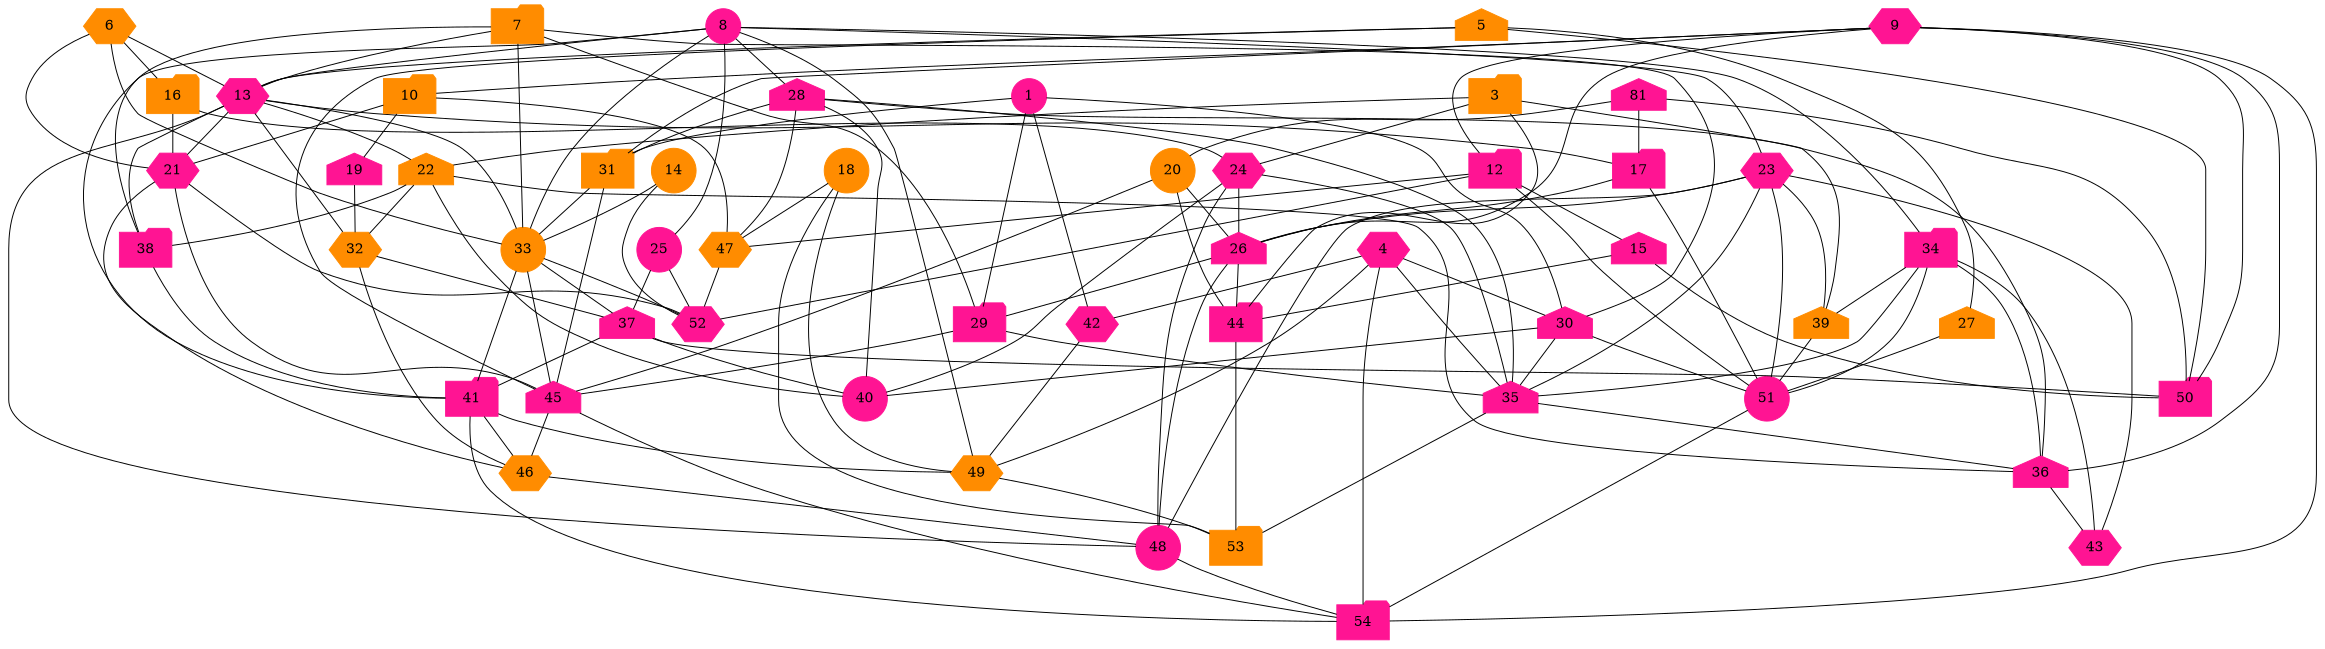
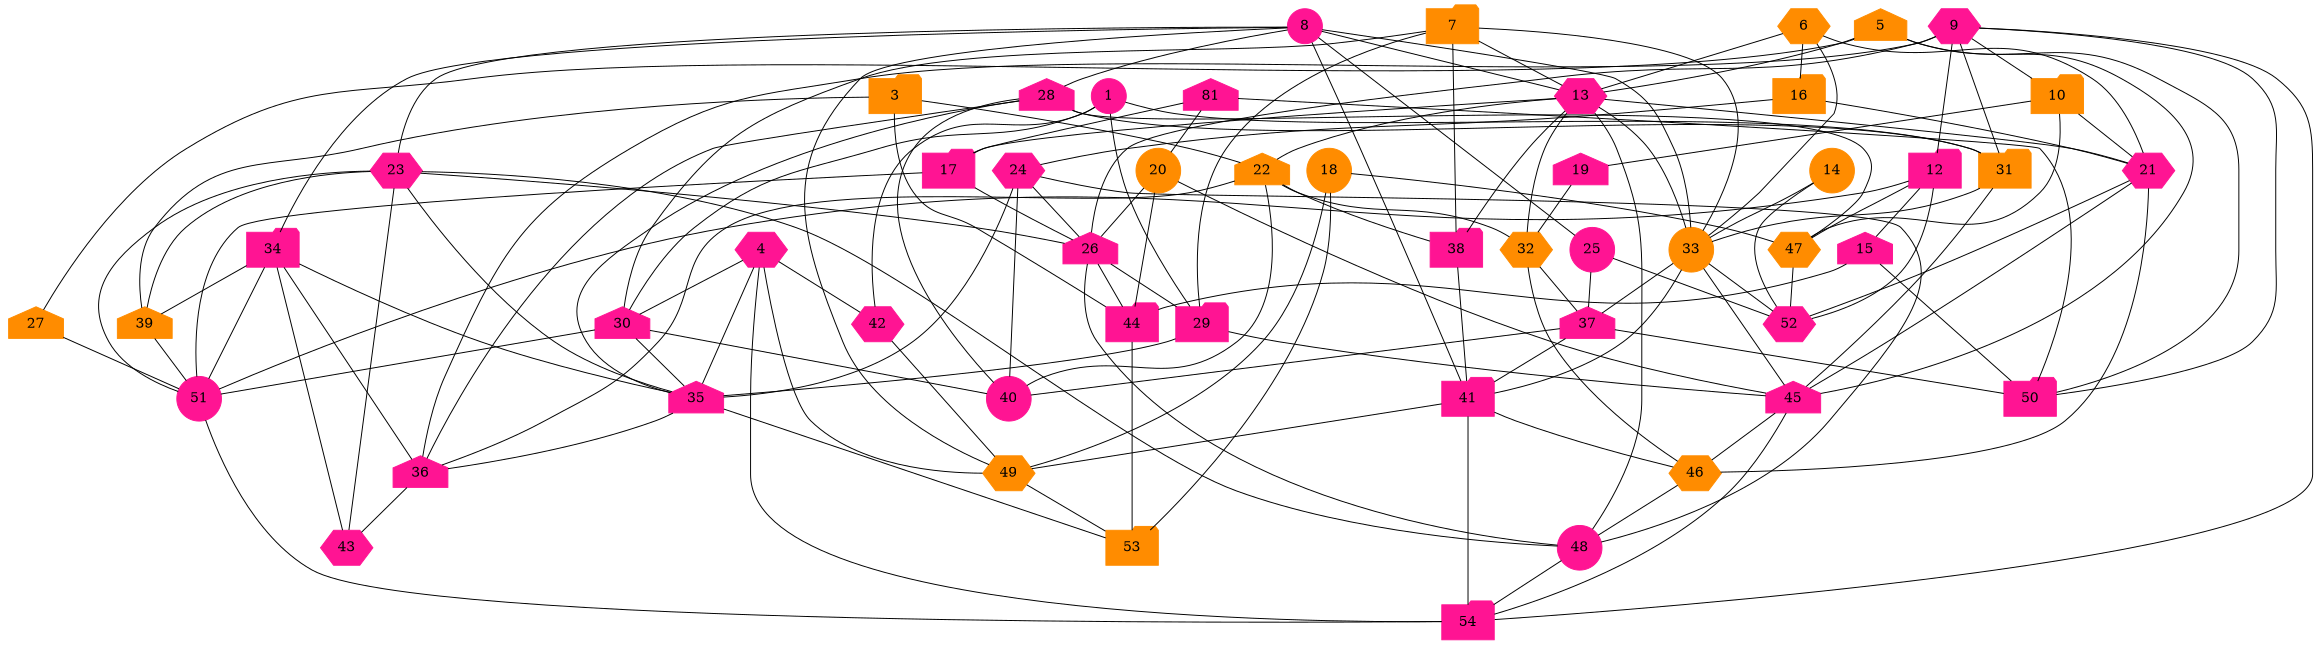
  graph {
    node [color=deeppink shape=folder style=filled]
    edge [weight=1.0]
    1 [shape=circle]
    29
    30 [shape=house]
    31 [color=darkorange]
    42 [shape=hexagon]
    35 [shape=house]
    45 [shape=house]
    51 [shape=circle]
    40 [shape=circle]
    33 [color=darkorange shape=circle]
    49 [color=darkorange shape=hexagon]
    19 [shape=house]
    32 [color=darkorange shape=hexagon]
    23 [shape=hexagon]
    39 [color=darkorange shape=house]
    26 [shape=house]
    48 [shape=circle]
    43 [shape=hexagon]
    38
    41
    3 [color=darkorange]
    22 [color=darkorange shape=house]
    24 [shape=hexagon]
    44
    36 [shape=house]
    53 [color=darkorange]
    4 [shape=hexagon]
    54
    5 [color=darkorange shape=house]
    13 [shape=hexagon]
    27 [color=darkorange shape=house]
    50
    21 [shape=hexagon]
    17
    46 [color=darkorange shape=hexagon]
    6 [color=darkorange shape=hexagon]
    16 [color=darkorange]
    52 [shape=hexagon]
    37 [shape=house]
    7 [color=darkorange]
    8 [shape=circle]
    25 [shape=circle]
    28 [shape=house]
    34
    47 [color=darkorange shape=hexagon]
    9 [shape=hexagon]
    10 [color=darkorange]
    12
    15 [shape=house]
    n50 [label=81 shape=house]
    20 [color=darkorange shape=circle]
    14 [color=darkorange shape=circle]
    18 [color=darkorange shape=circle]
    1 -- 29
    1 -- 30
    1 -- 31
    1 -- 42
    29 -- 35
    29 -- 45
    30 -- 35
    30 -- 51
    30 -- 40
    31 -- 45
    31 -- 33 [weight=2.0]
    42 -- 49
    35 -- 36
    35 -- 53
    45 -- 54
    45 -- 46
    51 -- 54
    33 -- 45
    33 -- 41
    33 -- 52
    33 -- 37 [weight=2.0]
    49 -- 53
    19 -- 32
    32 -- 46
    32 -- 37
    23 -- 35
    23 -- 51
    23 -- 39
    23 -- 26
    23 -- 48
    23 -- 43
    39 -- 51
    26 -- 29
    26 -- 48
    26 -- 44 [weight=2.0]
    48 -- 54
    38 -- 41
    41 -- 49
    41 -- 54
    41 -- 46
    3 -- 39
    3 -- 22
-   3 -- 24
    3 -- 44
    22 -- 40
    22 -- 32
    22 -- 38
    22 -- 36
    24 -- 35
    24 -- 40
    24 -- 26
    24 -- 48
    44 -- 53 [weight=2.0]
    36 -- 43
    4 -- 30
    4 -- 42
    4 -- 35 [weight=2.0]
    4 -- 49
    4 -- 54 [weight=2.0]
    5 -- 45
    5 -- 13
    5 -- 27
    5 -- 50
    13 -- 33
    13 -- 32
    13 -- 48
    13 -- 38
    13 -- 22
    13 -- 21 [weight=2.0]
    13 -- 17
    27 -- 51 [weight=2.0]
    21 -- 45
    21 -- 46
    21 -- 52
    17 -- 51
    17 -- 26
    46 -- 48
    6 -- 33
    6 -- 13
    6 -- 21
    6 -- 16
    16 -- 24
    16 -- 21
    37 -- 40
    37 -- 41
    37 -- 50 [weight=2.0]
    7 -- 29
    7 -- 30
    7 -- 33
    7 -- 38
    7 -- 13
    8 -- 33 [weight=2.0]
    8 -- 49
    8 -- 23
    8 -- 41
    8 -- 13
    8 -- 25
    8 -- 28
    8 -- 34
    25 -- 52
    25 -- 37
    28 -- 31 [weight=2.0]
    28 -- 35
    28 -- 40
    28 -- 36
    28 -- 47
    34 -- 35 [weight=2.0]
    34 -- 51
    34 -- 39
    34 -- 43
    34 -- 36
    47 -- 52
    9 -- 31
    9 -- 26
    9 -- 36 [weight=2.0]
    9 -- 54
    9 -- 50
    9 -- 10
    9 -- 12
    10 -- 19
    10 -- 21
    10 -- 47
    12 -- 51
    12 -- 52
    12 -- 47
    12 -- 15
    15 -- 44
    15 -- 50 [weight=2.0]
    n50 -- 50 [weight=2.0]
    n50 -- 17
    n50 -- 20
    20 -- 45
    20 -- 26 [weight=2.0]
    20 -- 44
    14 -- 33 [weight=2.0]
    14 -- 52
    18 -- 49
    18 -- 53
    18 -- 47 [weight=2.0]
  }
